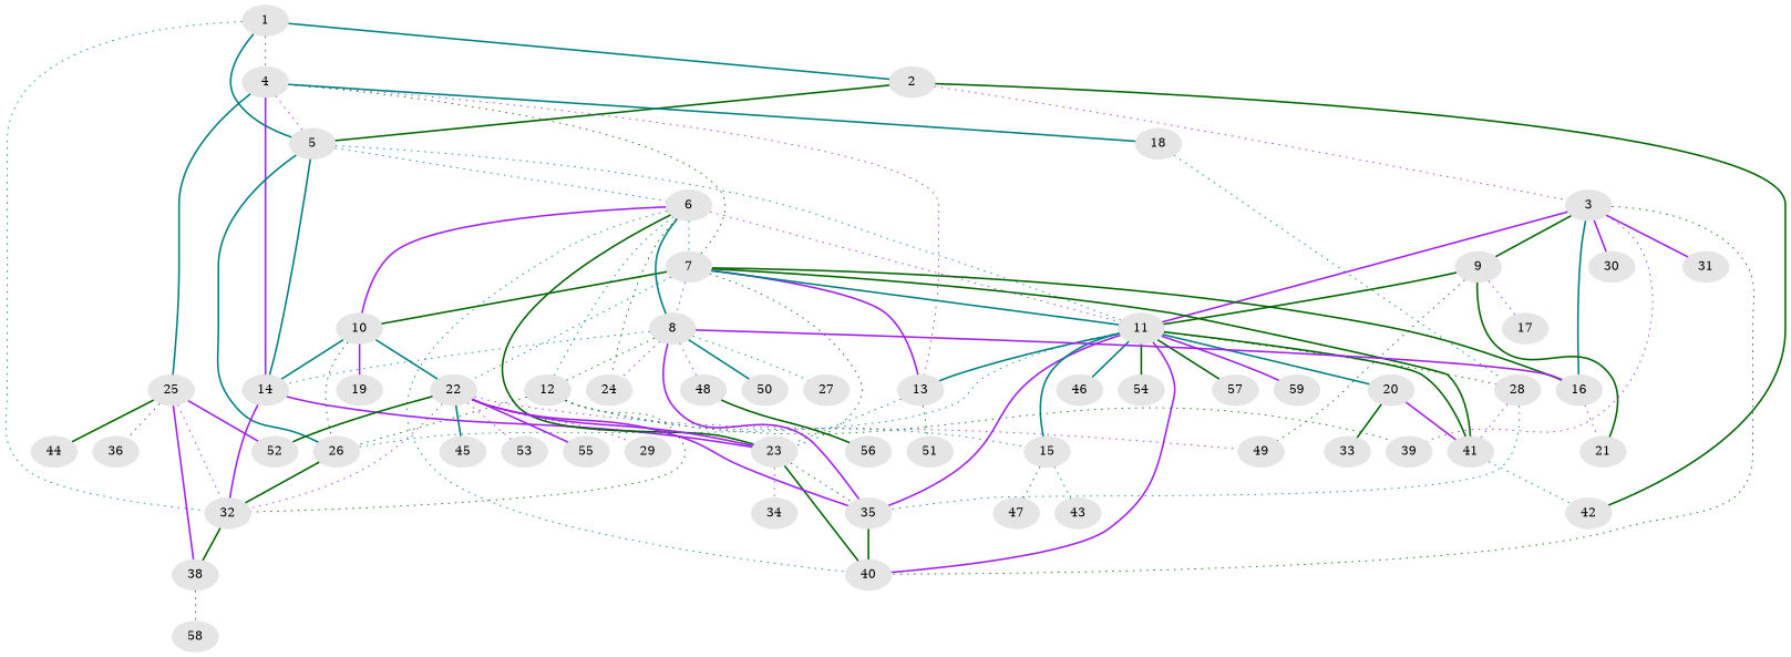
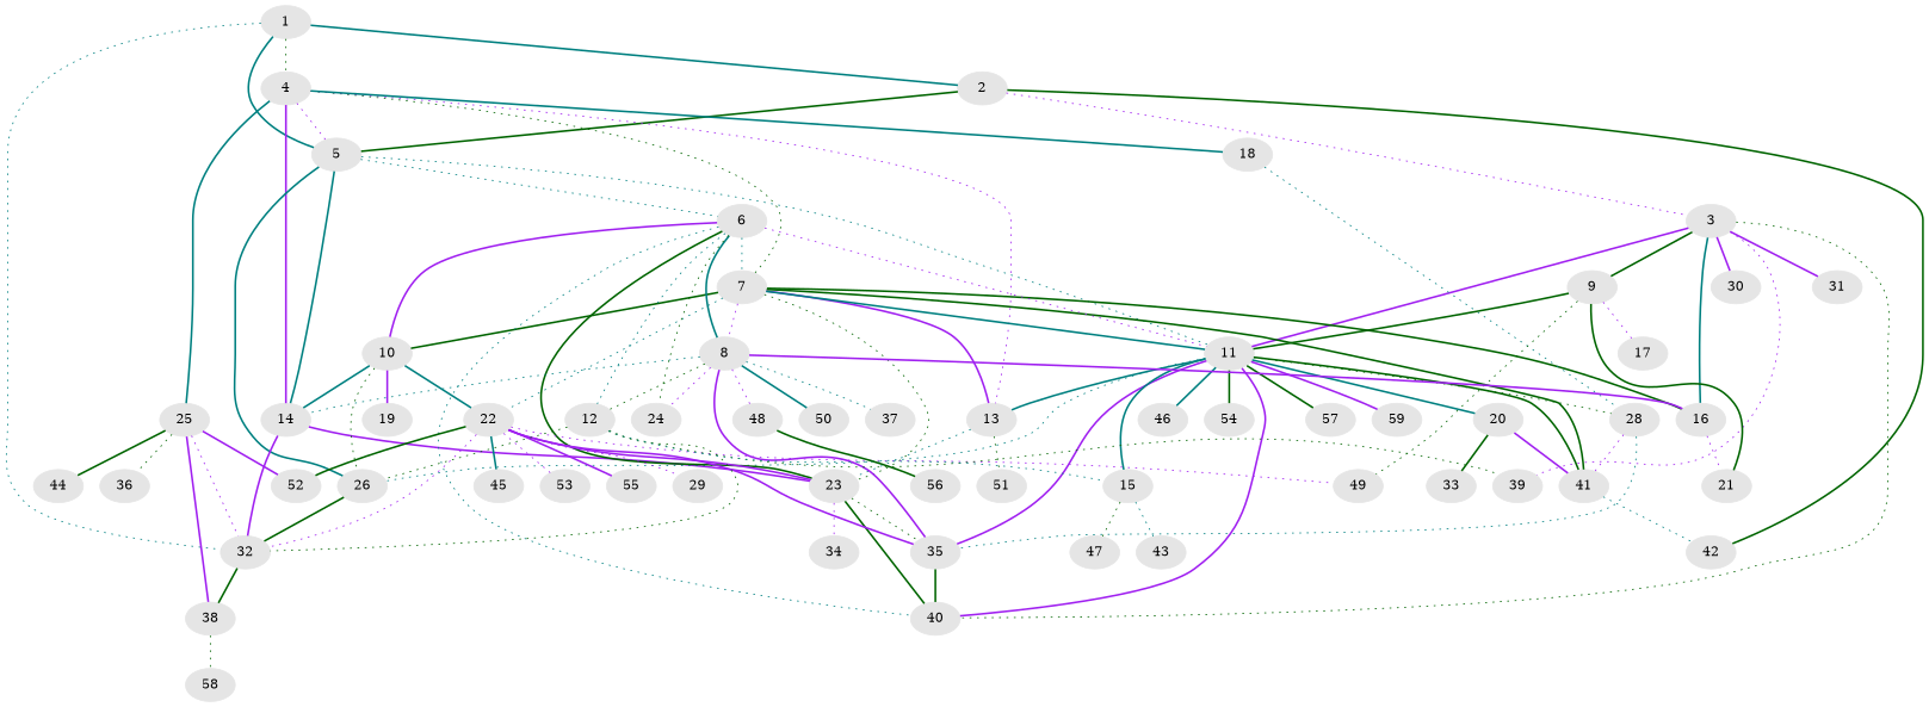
  graph {
    node [color=gray90 style=filled]
    edge [color=darkgreen style=bold weight=1.0]
    1
    2
    4
    5
    32
    3
    42
    7
    13
    14
    18
    25
    11
    6
    26
    38
    9
    16
    30
    31
    39
    40
    17
    21
    49
    41
    35
    15
    20
    28
    46
    54
    57
    59
    8
    10
    23
    22
    51
    52
    36
    44
    12
    24
-   27
+   27 [label=37]
    48
    50
    19
    34
    29
    45
    53
    55
    56
    43
    47
    33
    58
    1 -- 2 [color=teal]
    1 -- 4 [style=dotted weight=3.0]
    1 -- 5 [color=teal]
    1 -- 32 [color=teal style=dotted]
    2 -- 5
    2 -- 3 [color=purple style=dotted]
    2 -- 42
    4 -- 5 [color=purple style=dotted]
    4 -- 7 [style=dotted]
    4 -- 13 [color=purple style=dotted]
    4 -- 14 [color=purple weight=7.0]
    4 -- 18 [color=teal]
    4 -- 25 [color=teal weight=2.0]
    5 -- 14 [color=teal]
    5 -- 11 [color=teal style=dotted]
    5 -- 6 [color=teal style=dotted]
    5 -- 26 [color=teal]
    32 -- 38
    3 -- 11 [color=purple]
    3 -- 9
    3 -- 16 [color=teal]
    3 -- 30 [color=purple]
    3 -- 31 [color=purple]
    3 -- 39 [color=purple style=dotted]
    3 -- 40 [style=dotted]
    7 -- 13 [color=purple]
    7 -- 11 [color=teal]
    7 -- 16
    7 -- 41
    7 -- 8 [color=purple style=dotted]
    7 -- 10
    7 -- 23 [style=dotted]
    7 -- 22 [color=teal style=dotted]
    13 -- 23 [color=teal style=dotted]
    13 -- 51 [style=dotted]
    14 -- 32 [color=purple]
    14 -- 23 [color=purple]
    18 -- 28 [color=teal style=dotted]
    25 -- 32 [color=purple style=dotted]
    25 -- 38 [color=purple]
    25 -- 52 [color=purple]
    25 -- 36 [style=dotted]
    25 -- 44
    11 -- 13 [color=teal]
    11 -- 26 [color=teal style=dotted]
    11 -- 40 [color=purple]
    11 -- 41
    11 -- 35 [color=purple]
    11 -- 15 [color=teal]
    11 -- 20 [color=teal]
    11 -- 28 [style=dotted]
    11 -- 46 [color=teal]
    11 -- 54
    11 -- 57
    11 -- 59 [color=purple]
    6 -- 7 [color=teal style=dotted weight=14.0]
    6 -- 11 [color=purple style=dotted]
    6 -- 40 [color=teal style=dotted]
    6 -- 8 [color=teal]
    6 -- 10 [color=purple]
    6 -- 23
    6 -- 12 [color=teal style=dotted]
    6 -- 24 [style=dotted]
    26 -- 32
    38 -- 58 [style=dotted]
    9 -- 11
    9 -- 17 [color=purple style=dotted]
    9 -- 21
    9 -- 49 [style=dotted]
    16 -- 21 [color=purple style=dotted]
    41 -- 42 [color=teal style=dotted]
    35 -- 40 [weight=3.0]
    15 -- 43 [color=teal style=dotted]
    15 -- 47 [style=dotted]
    20 -- 41 [color=purple]
    20 -- 33
    28 -- 41 [color=purple style=dotted]
    28 -- 35 [color=teal style=dotted]
    8 -- 14 [color=teal style=dotted]
    8 -- 16 [color=purple]
    8 -- 35 [color=purple]
    8 -- 12 [style=dotted]
    8 -- 24 [color=purple style=dotted]
    8 -- 27 [color=teal style=dotted]
    8 -- 48 [color=purple style=dotted]
    8 -- 50 [color=teal]
    10 -- 14 [color=teal]
    10 -- 26 [style=dotted]
    10 -- 22 [color=teal weight=2.0]
    10 -- 19 [color=purple]
    23 -- 40
    23 -- 35 [style=dotted]
    23 -- 34 [color=purple style=dotted weight=2.0]
    22 -- 32 [color=purple style=dotted]
    22 -- 49 [color=purple style=dotted]
    22 -- 35 [color=purple]
    22 -- 23 [color=purple]
    22 -- 52
    22 -- 29 [color=purple style=dotted]
    22 -- 45 [color=teal]
    22 -- 53 [color=purple style=dotted]
    22 -- 55 [color=purple]
    12 -- 32 [style=dotted]
    12 -- 26 [style=dotted]
    12 -- 39 [style=dotted]
    12 -- 15 [color=teal style=dotted]
    48 -- 56
  }
